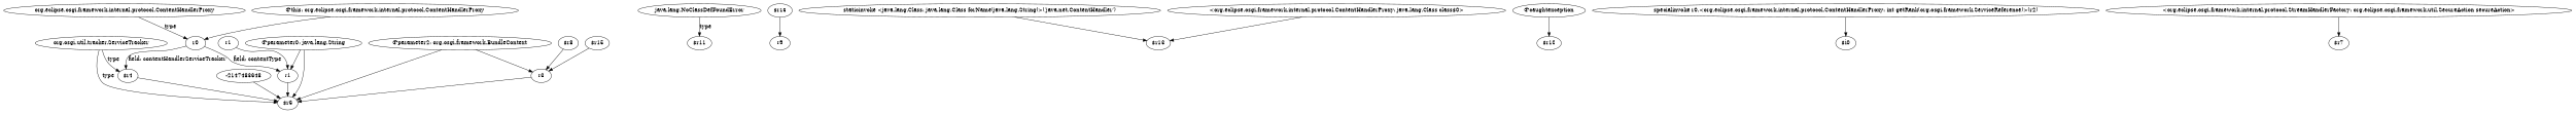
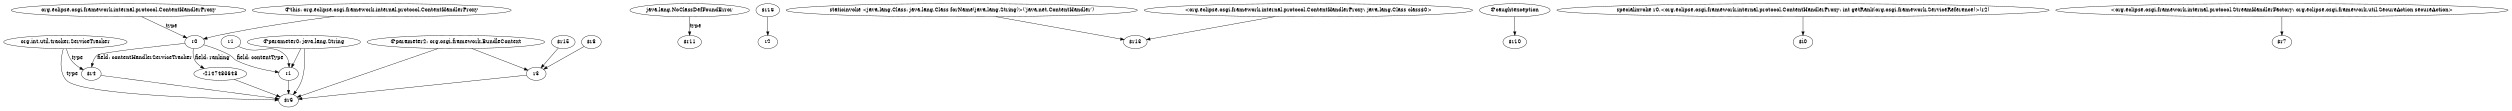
  digraph {
    n1 [label=r0]
    n2 [label="$r4"]
    n3 [label=r1]
    n4 [label=-2147483648]
    n5 [label="$r6"]
    n6 [label=r3]
    n7 [label="java.lang.NoClassDefFoundError"]
    n8 [label="$r11"]
    n9 [label="@parameter0: java.lang.String"]
    n10 [label="@parameter2: org.osgi.framework.BundleContext"]
-   n11 [label=r9]
+   n11 [label=r2]
    n12 [label=r1]
-   n13 [label="org.osgi.util.tracker.ServiceTracker"]
+   n13 [label="org.int.util.tracker.ServiceTracker"]
    n14 [label="staticinvoke <java.lang.Class: java.lang.Class forName(java.lang.String)>('java.net.ContentHandler')"]
    n15 [label="$r13"]
    n16 [label="@caughtexception"]
    n17 [label="$r10"]
    n18 [label="$r15"]
    n19 [label="specialinvoke r0.<org.eclipse.osgi.framework.internal.protocol.ContentHandlerProxy: int getRank(org.osgi.framework.ServiceReference)>(r2)"]
    n20 [label="$i0"]
    n21 [label="$r16"]
    n22 [label="$r8"]
    n23 [label="org.eclipse.osgi.framework.internal.protocol.ContentHandlerProxy"]
    n24 [label="@this: org.eclipse.osgi.framework.internal.protocol.ContentHandlerProxy"]
    n25 [label="<org.eclipse.osgi.framework.internal.protocol.StreamHandlerFactory: org.eclipse.osgi.framework.util.SecureAction secureAction>"]
    n26 [label="$r7"]
    n27 [label="<org.eclipse.osgi.framework.internal.protocol.ContentHandlerProxy: java.lang.Class class$0>"]
    n1 -> n2 [label="field: contentHandlerServiceTracker"]
    n1 -> n3 [label="field: contentType"]
+   n1 -> n4 [label="field: ranking"]
    n2 -> n5
    n3 -> n5
    n4 -> n5
    n6 -> n5
    n7 -> n8 [label=type]
    n9 -> n3
    n9 -> n5
    n10 -> n5
    n10 -> n6
    n12 -> n3
    n13 -> n2 [label=type]
    n13 -> n5 [label=type]
    n14 -> n15
    n16 -> n17
    n18 -> n6
    n19 -> n20
    n21 -> n11
    n22 -> n6
    n23 -> n1 [label=type]
    n24 -> n1
    n25 -> n26
    n27 -> n15
  }
